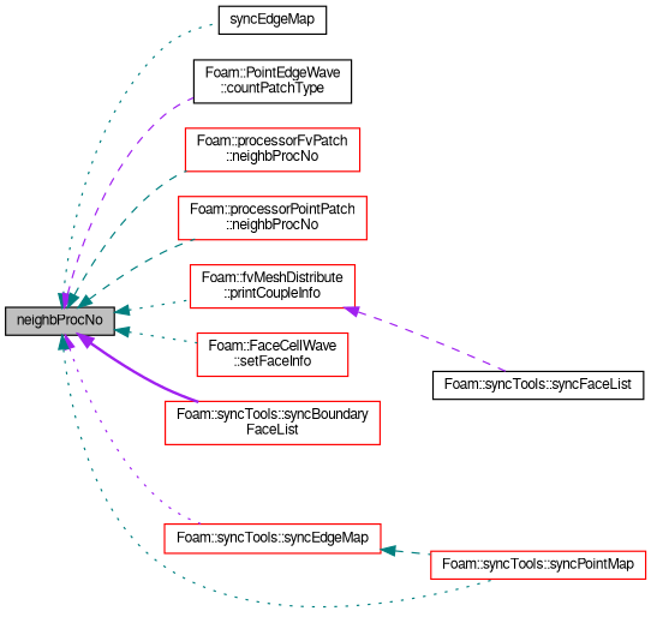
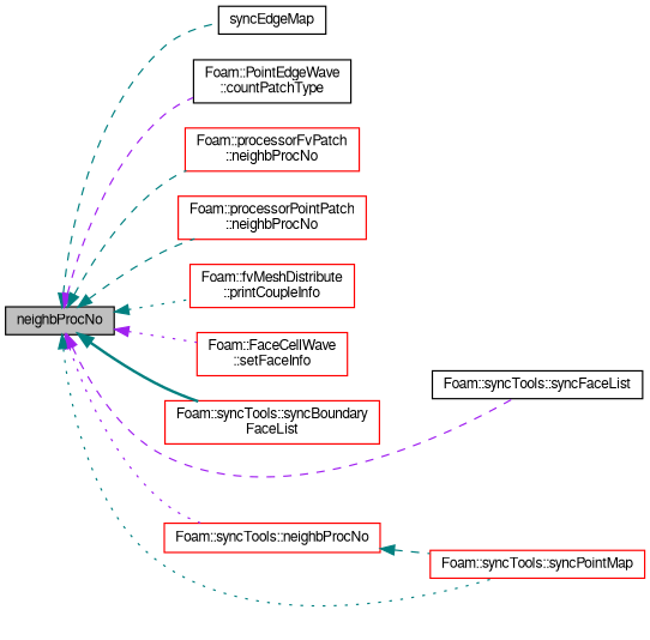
  digraph {
    rankdir=LR
    node [color=red fontname=FreeSans fontsize=10 shape=record]
    edge [color=teal dir=back fontname=FreeSans fontsize=10 labelfontname=FreeSans labelfontsize=10 style=dashed]
    n1 [color=black fillcolor=grey75 fontcolor=black height=0.2 label=neighbProcNo style=filled width=0.4]
    n2 [color=black height=0.2 label=syncEdgeMap width=0.4]
    n3 [color=black height=0.2 label="Foam::PointEdgeWave\l::countPatchType" width=0.4]
    n4 [height=0.2 label="Foam::processorFvPatch\l::neighbProcNo" width=0.4]
    n5 [height=0.2 label="Foam::processorPointPatch\l::neighbProcNo" width=0.4]
    n6 [height=0.2 label="Foam::fvMeshDistribute\l::printCoupleInfo" width=0.4]
    n7 [height=0.2 label="Foam::FaceCellWave\l::setFaceInfo" width=0.4]
    n8 [height=0.2 label="Foam::syncTools::syncBoundary\lFaceList" width=0.4]
-   n9 [height=0.2 label="Foam::syncTools::syncEdgeMap" width=0.4]
+   n9 [height=0.2 label="Foam::syncTools::neighbProcNo" width=0.4]
    n10 [height=0.2 label="Foam::syncTools::syncPointMap" width=0.4]
    n11 [color=black height=0.2 label="Foam::syncTools::syncFaceList" width=0.4]
-   n1 -> n2 [style=dotted]
+   n1 -> n2
    n1 -> n3 [color=purple]
    n1 -> n4
    n1 -> n5
    n1 -> n6 [style=dotted]
-   n1 -> n7 [style=dotted]
-   n1 -> n8 [color=purple style=bold]
+   n1 -> n7 [color=purple style=dotted]
+   n1 -> n8 [style=bold]
    n1 -> n9 [color=purple style=dotted]
    n1 -> n10 [style=dotted]
-   n6 -> n11 [color=purple]
+   n1 -> n11 [color=purple]
    n9 -> n10
  }
